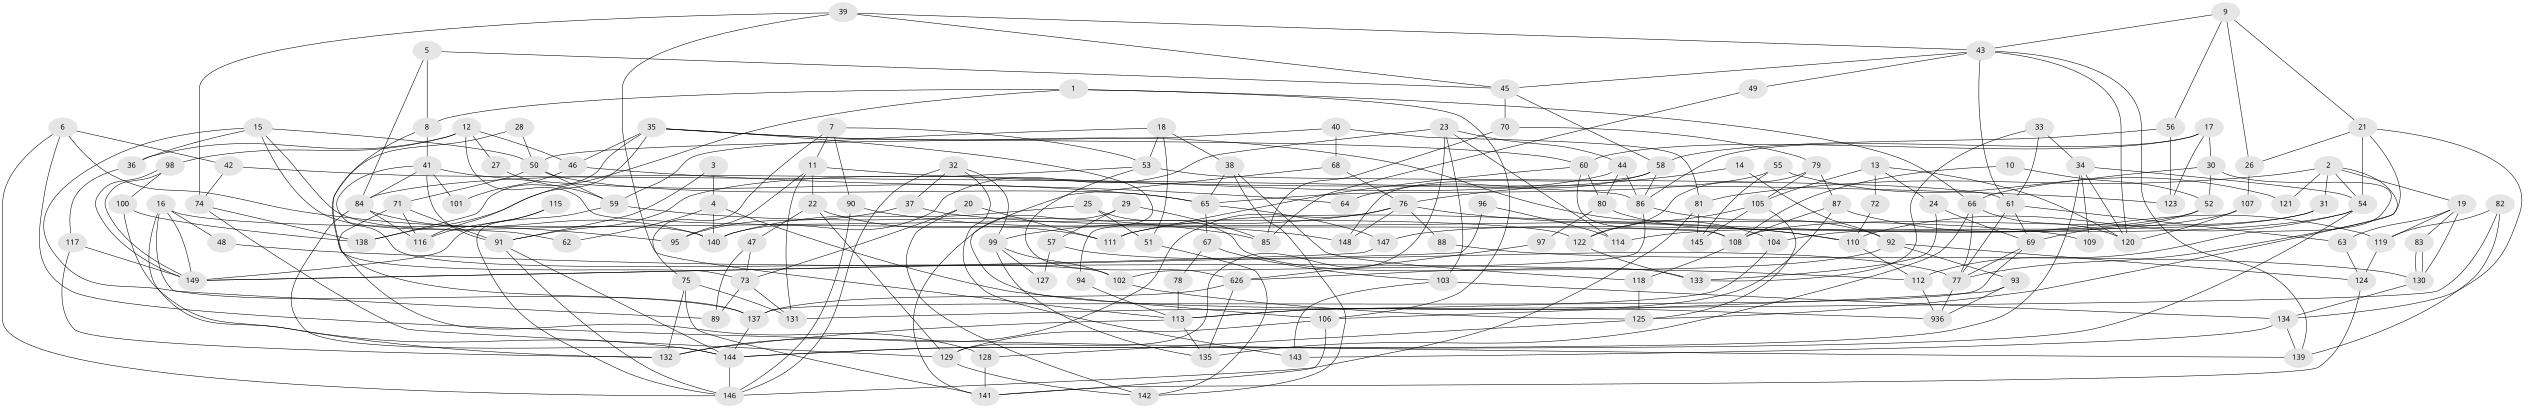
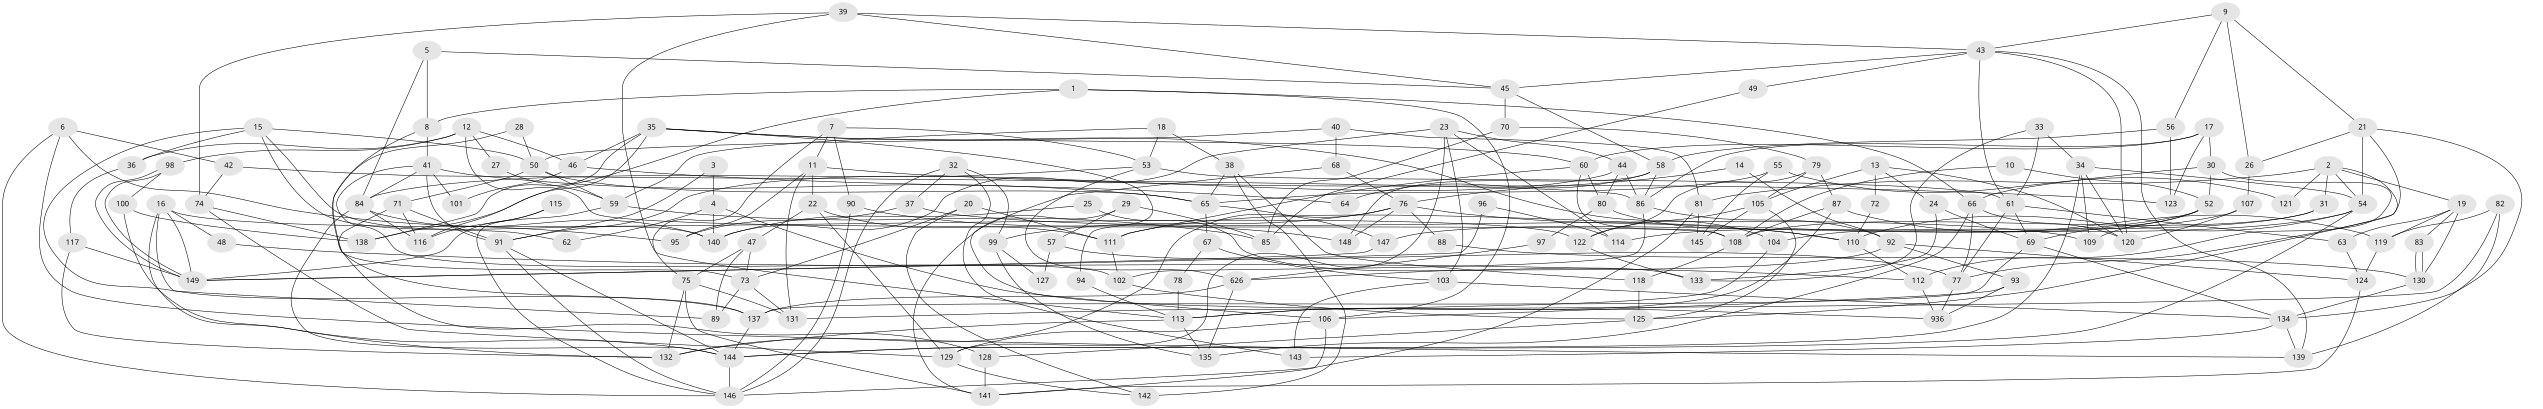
  graph {
    fontname="Noto Sans"
    node [color=gray90 fontname="Noto Sans" style=filled]
    edge [fontname="Noto Sans"]
    1
    8
    66
    106
    138
    41
    73
    120
    77
    135
    129
    141
    2
    19
    31
    54
    81
    121
    125
    63
    83
    119
    130
    108
    104
    114
    144
    110
    146
    145
    128
    3
    4
    91
    62
    140
    5
    45
    84
    58
    70
    116
    6
    42
    95
    139
    86
    74
    7
    11
    53
    75
    90
    22
    123
    131
    61
    n58 [label=626]
    132
    148
    65
    101
    102
    9
    21
    26
    43
    56
    134
    107
    49
    10
    52
    111
    69
    109
    118
    47
    12
    27
    36
    46
    98
    59
    117
    64
    149
    100
    13
    24
    72
    105
    133
    122
    14
    76
    92
    99
    88
    124
    93
    15
    50
    137
    71
    16
    48
    89
    112
    17
    30
    60
    80
    18
    38
-   51
    142
    85
    20
    n120 [label=936]
    143
    23
    44
    103
    25
    147
    28
    29
    57
    127
    113
    32
    37
    33
    34
    35
    94
    67
    39
    40
    68
    97
    79
    55
    78
    87
    82
    96
    115
    1 -- 8
    1 -- 66
    1 -- 106
    1 -- 138
    8 -- 41
    8 -- 73
    66 -- 120
    66 -- 77
    66 -- 135
    106 -- 129
    106 -- 141
    41 -- 91
    41 -- 84
    41 -- 65
    41 -- 101
    41 -- 102
    73 -- 131
    73 -- 89
    77 -- n120
    129 -- 142
    2 -- 19
    2 -- 31
    2 -- 54
    2 -- 81
    2 -- 121
    2 -- 125
    19 -- 63
    19 -- 83
    19 -- 119
    19 -- 130
    31 -- 108
    31 -- 104
    54 -- 114
    54 -- 144
    54 -- 110
    81 -- 146
    81 -- 145
    125 -- 128
    63 -- 124
    83 -- 130
    83 -- 130
    119 -- 124
    130 -- 134
    108 -- 118
    104 -- 113
    144 -- 146
    110 -- 112
    128 -- 141
    3 -- 4
    3 -- 91
    4 -- 106
    4 -- 62
    4 -- 140
    91 -- 144
    91 -- 146
    5 -- 8
    5 -- 45
    5 -- 84
    45 -- 58
    45 -- 70
    84 -- 144
    84 -- 140
    84 -- 116
    58 -- 86
    58 -- 148
    58 -- 64
    70 -- 85
    70 -- 79
    6 -- 146
    6 -- 42
    6 -- 95
    6 -- 139
    42 -- 86
    42 -- 74
    86 -- 102
    86 -- 92
    74 -- 138
    74 -- 129
    7 -- 11
    7 -- 53
    7 -- 75
    7 -- 90
    11 -- 95
    11 -- 22
    11 -- 123
    11 -- 131
    53 -- 84
    53 -- 61
    53 -- n58
    75 -- 141
    75 -- 131
    75 -- 132
    90 -- 146
    90 -- 148
    22 -- 129
    22 -- 111
    22 -- 47
    61 -- 77
    61 -- 63
    61 -- 69
    n58 -- 135
    n58 -- 137
    65 -- 147
    65 -- 67
    102 -- 125
    9 -- 21
    9 -- 26
    9 -- 43
    9 -- 56
    21 -- 77
    21 -- 54
    21 -- 26
    21 -- 134
    26 -- 107
    43 -- 120
    43 -- 45
    43 -- 139
    43 -- 61
    43 -- 49
    56 -- 58
    56 -- 123
    134 -- 139
    134 -- 143
    107 -- 120
    107 -- 147
    49 -- 85
    10 -- 108
    10 -- 52
    52 -- 111
    52 -- 69
-   69 -- 77
+   52 -- 109
+   69 -- 134
    69 -- 137
    118 -- 125
    47 -- 73
+   47 -- 75
    47 -- 89
    12 -- 108
    12 -- 27
    12 -- 36
    12 -- 46
    12 -- 98
    27 -- 59
    36 -- 117
    46 -- 101
    46 -- 64
    98 -- 149
    98 -- 149
    98 -- 100
    59 -- 146
    59 -- 85
    117 -- 132
    117 -- 149
    100 -- 138
    100 -- 144
    13 -- 120
    13 -- 24
    13 -- 72
    13 -- 105
    24 -- 69
    24 -- 133
    72 -- 110
    105 -- 125
    105 -- 145
    105 -- 122
    122 -- 133
    14 -- 76
    14 -- 92
    76 -- 110
    76 -- 132
    76 -- 148
    76 -- 99
    76 -- 88
    92 -- n58
    92 -- 124
    92 -- 93
    99 -- 135
-   99 -- 102
+   111 -- 102
    99 -- 127
    88 -- 130
    124 -- 141
    93 -- 106
    93 -- n120
    15 -- 62
    15 -- 140
    15 -- 36
    15 -- 50
    15 -- 137
    50 -- 65
    50 -- 59
    50 -- 71
    137 -- 144
    71 -- 128
    71 -- 91
    71 -- 116
    16 -- 132
    16 -- 149
    16 -- 122
    16 -- 48
    16 -- 89
    48 -- 112
    112 -- n120
    17 -- 86
    17 -- 123
    17 -- 30
    17 -- 60
    30 -- 66
    30 -- 52
    30 -- 112
    60 -- 108
    60 -- 111
    60 -- 80
    80 -- 110
    80 -- 97
    18 -- 53
    18 -- 59
    18 -- 38
-   18 -- 51
    38 -- 65
    38 -- 118
    38 -- 142
-   51 -- 142
    20 -- 73
    20 -- 111
    20 -- 142
    23 -- 129
    23 -- 114
    23 -- 140
    23 -- 44
    23 -- 103
    44 -- 91
    44 -- 86
    44 -- 80
    103 -- 134
    103 -- 143
    25 -- 140
    25 -- 133
-   25 -- 51
    147 -- 149
    28 -- 50
    28 -- 137
    29 -- 141
    29 -- 85
    29 -- 57
    57 -- 77
    57 -- 127
    113 -- 135
    113 -- 132
    32 -- 146
    32 -- 99
    32 -- 143
    32 -- 37
    37 -- 95
    37 -- 109
    33 -- 61
    33 -- 133
    33 -- 34
    34 -- 120
    34 -- 54
    34 -- 144
    34 -- 109
    35 -- 138
    35 -- 104
    35 -- 116
    35 -- 46
    35 -- 60
    35 -- 94
    94 -- 113
    67 -- 103
    67 -- 78
    39 -- 45
    39 -- 74
    39 -- 43
    39 -- 113
    40 -- 81
    40 -- 50
    40 -- 68
    68 -- 76
    68 -- n120
    97 -- n58
    79 -- 105
    79 -- 122
    79 -- 87
    55 -- 121
    55 -- 145
    55 -- 65
    78 -- 113
    87 -- 119
    87 -- 108
    87 -- 113
    82 -- 119
    82 -- 139
    82 -- 131
    96 -- 114
    96 -- 149
    115 -- 116
    115 -- 149
  }
